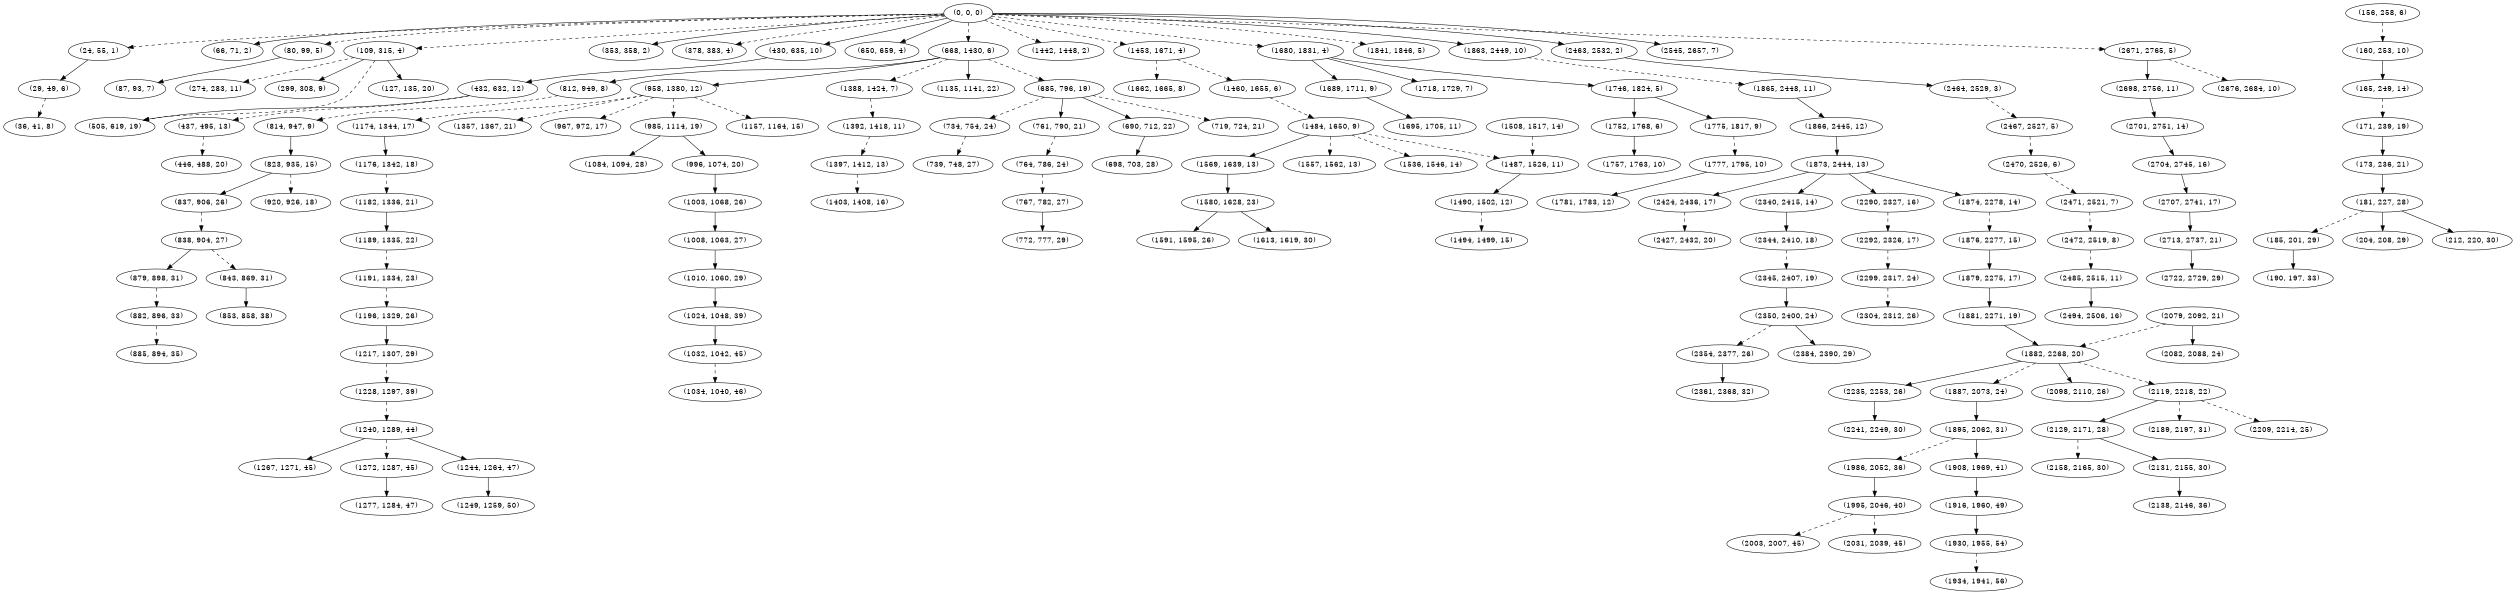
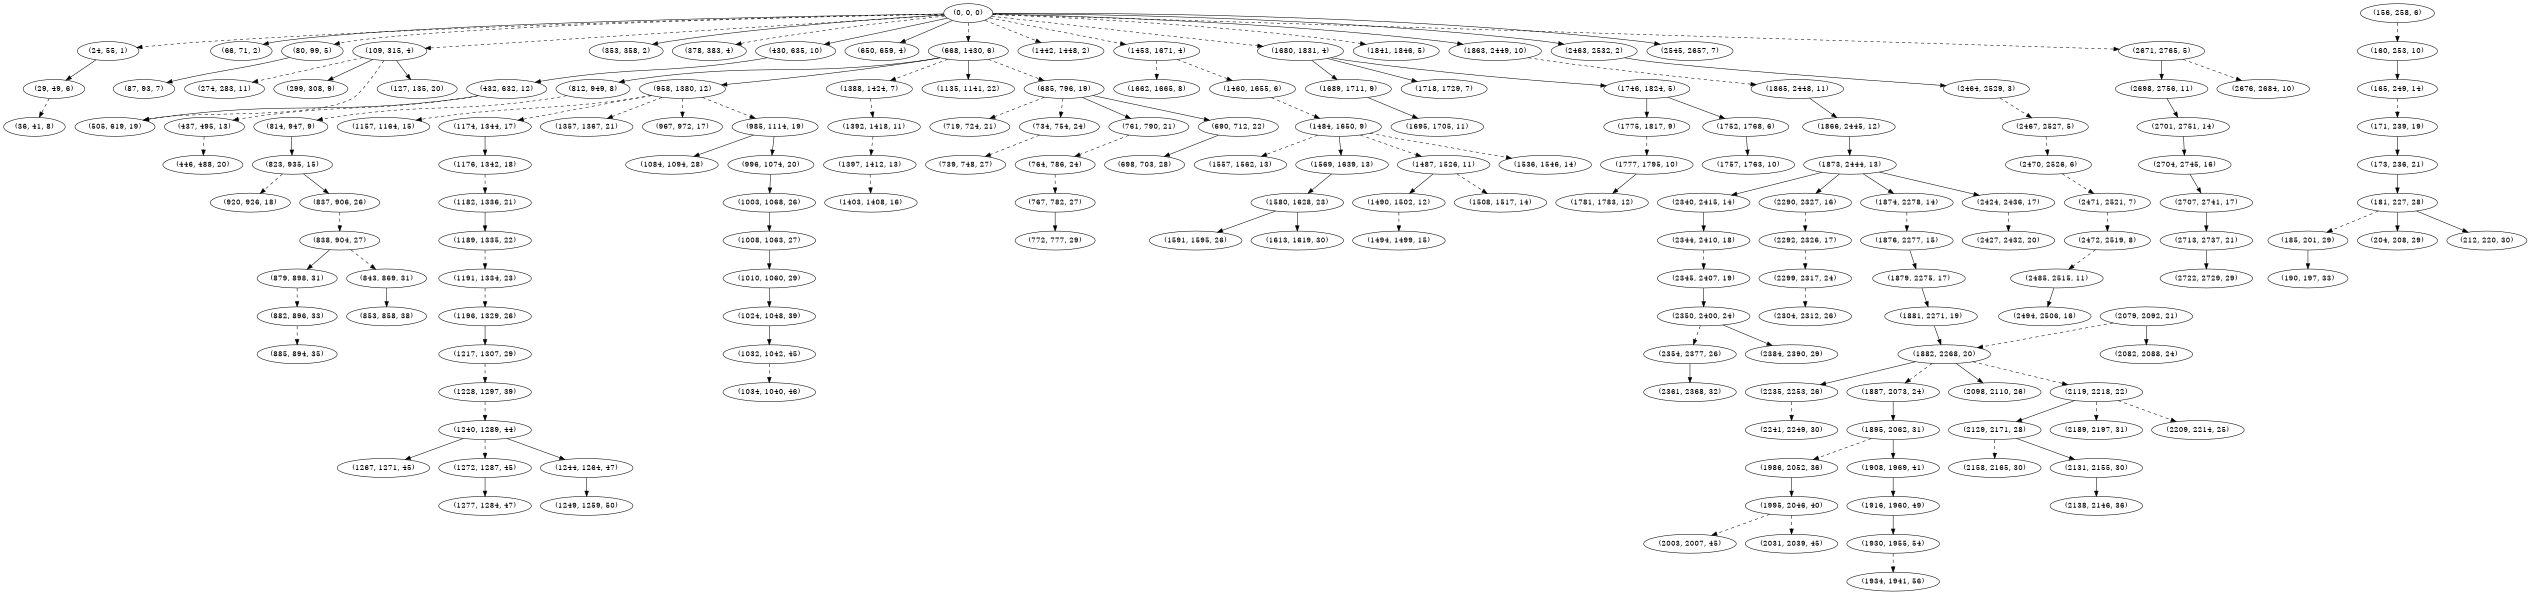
  digraph {
    edge [style=solid]
    "(0, 0, 0)"
    "(24, 55, 1)"
    "(66, 71, 2)"
    "(80, 99, 5)"
    "(109, 315, 4)"
    "(353, 358, 2)"
    "(378, 383, 4)"
    "(430, 635, 10)"
    "(650, 659, 4)"
    "(668, 1430, 6)"
    "(1442, 1448, 2)"
    "(1453, 1671, 4)"
    "(1680, 1831, 4)"
    "(1841, 1846, 5)"
    "(1863, 2449, 10)"
    "(2463, 2532, 2)"
    "(2545, 2657, 7)"
    "(2671, 2765, 5)"
    "(29, 49, 6)"
    "(87, 93, 7)"
    "(127, 135, 20)"
    "(274, 283, 11)"
    "(299, 308, 9)"
    "(505, 619, 19)"
    "(432, 632, 12)"
    "(685, 796, 19)"
    "(812, 949, 8)"
    "(958, 1380, 12)"
    "(1388, 1424, 7)"
    "(1135, 1141, 22)"
    "(1460, 1655, 6)"
    "(1662, 1665, 8)"
    "(1689, 1711, 9)"
    "(1718, 1729, 7)"
    "(1746, 1824, 5)"
    "(1865, 2448, 11)"
    "(2464, 2529, 3)"
    "(2676, 2684, 10)"
    "(2698, 2756, 11)"
    "(36, 41, 8)"
    "(156, 258, 6)"
    "(160, 253, 10)"
    "(165, 249, 14)"
    "(171, 239, 19)"
    "(173, 236, 21)"
    "(181, 227, 28)"
    "(185, 201, 29)"
    "(204, 208, 29)"
    "(212, 220, 30)"
    "(190, 197, 33)"
    "(437, 495, 13)"
    "(446, 488, 20)"
    "(690, 712, 22)"
    "(719, 724, 21)"
    "(734, 754, 24)"
    "(761, 790, 21)"
    "(814, 947, 9)"
    "(967, 972, 17)"
    "(985, 1114, 19)"
    "(1157, 1164, 15)"
    "(1174, 1344, 17)"
    "(1357, 1367, 21)"
    "(1392, 1418, 11)"
    "(698, 703, 28)"
    "(739, 748, 27)"
    "(764, 786, 24)"
    "(767, 782, 27)"
    "(772, 777, 29)"
    "(823, 935, 15)"
    "(837, 906, 26)"
    "(920, 926, 18)"
    "(838, 904, 27)"
    "(843, 869, 31)"
    "(879, 898, 31)"
    "(853, 858, 38)"
    "(882, 896, 33)"
    "(885, 894, 35)"
    "(996, 1074, 20)"
    "(1084, 1094, 28)"
    "(1176, 1342, 18)"
    "(1003, 1068, 26)"
    "(1008, 1063, 27)"
    "(1010, 1060, 29)"
    "(1024, 1048, 39)"
    "(1032, 1042, 45)"
    "(1034, 1040, 46)"
    "(1182, 1336, 21)"
    "(1189, 1335, 22)"
    "(1191, 1334, 23)"
    "(1196, 1329, 26)"
    "(1217, 1307, 29)"
    "(1228, 1297, 39)"
    "(1240, 1289, 44)"
    "(1244, 1264, 47)"
    "(1267, 1271, 45)"
    "(1272, 1287, 45)"
    "(1249, 1259, 50)"
    "(1277, 1284, 47)"
    "(1397, 1412, 13)"
    "(1403, 1408, 16)"
    "(1484, 1650, 9)"
    "(1487, 1526, 11)"
    "(1536, 1546, 14)"
    "(1557, 1562, 13)"
    "(1569, 1639, 13)"
    "(1490, 1502, 12)"
    "(1508, 1517, 14)"
    "(1580, 1628, 23)"
    "(1494, 1499, 15)"
    "(1591, 1595, 26)"
    "(1613, 1619, 30)"
    "(1695, 1705, 11)"
    "(1752, 1768, 6)"
    "(1775, 1817, 9)"
    "(1757, 1763, 10)"
    "(1777, 1795, 10)"
    "(1781, 1783, 12)"
    "(1866, 2445, 12)"
    "(1873, 2444, 13)"
    "(1874, 2278, 14)"
    "(2290, 2327, 16)"
    "(2340, 2415, 14)"
    "(2424, 2436, 17)"
    "(1876, 2277, 15)"
    "(2292, 2326, 17)"
    "(2344, 2410, 18)"
    "(2427, 2432, 20)"
    "(1879, 2275, 17)"
    "(1881, 2271, 19)"
    "(1882, 2268, 20)"
    "(1887, 2073, 24)"
    "(2098, 2110, 26)"
    "(2119, 2218, 22)"
    "(2235, 2253, 26)"
    "(1895, 2062, 31)"
    "(2079, 2092, 21)"
    "(2082, 2088, 24)"
    "(2129, 2171, 28)"
    "(2189, 2197, 31)"
    "(2209, 2214, 25)"
    "(2241, 2249, 30)"
    "(1908, 1969, 41)"
    "(1986, 2052, 36)"
    "(1916, 1960, 49)"
    "(1995, 2046, 40)"
    "(1930, 1955, 54)"
    "(1934, 1941, 56)"
    "(2003, 2007, 45)"
    "(2031, 2039, 45)"
    "(2131, 2155, 30)"
    "(2158, 2165, 30)"
    "(2138, 2146, 36)"
    "(2299, 2317, 24)"
    "(2304, 2312, 26)"
    "(2345, 2407, 19)"
    "(2350, 2400, 24)"
    "(2354, 2377, 26)"
    "(2384, 2390, 29)"
    "(2361, 2368, 32)"
    "(2467, 2527, 5)"
    "(2470, 2526, 6)"
    "(2471, 2521, 7)"
    "(2472, 2519, 8)"
    "(2485, 2515, 11)"
    "(2494, 2506, 16)"
    "(2701, 2751, 14)"
    "(2704, 2745, 16)"
    "(2707, 2741, 17)"
    "(2713, 2737, 21)"
    "(2722, 2729, 29)"
    "(0, 0, 0)" -> "(24, 55, 1)" [style=dashed]
    "(0, 0, 0)" -> "(66, 71, 2)"
    "(0, 0, 0)" -> "(80, 99, 5)" [style=dashed]
    "(0, 0, 0)" -> "(109, 315, 4)" [style=dashed]
    "(0, 0, 0)" -> "(353, 358, 2)"
    "(0, 0, 0)" -> "(378, 383, 4)" [style=dashed]
    "(0, 0, 0)" -> "(430, 635, 10)"
    "(0, 0, 0)" -> "(650, 659, 4)"
    "(0, 0, 0)" -> "(668, 1430, 6)" [style=dashed]
    "(0, 0, 0)" -> "(1442, 1448, 2)" [style=dashed]
    "(0, 0, 0)" -> "(1453, 1671, 4)" [style=dashed]
    "(0, 0, 0)" -> "(1680, 1831, 4)" [style=dashed]
    "(0, 0, 0)" -> "(1841, 1846, 5)" [style=dashed]
    "(0, 0, 0)" -> "(1863, 2449, 10)"
    "(0, 0, 0)" -> "(2463, 2532, 2)"
    "(0, 0, 0)" -> "(2545, 2657, 7)"
    "(0, 0, 0)" -> "(2671, 2765, 5)" [style=dashed]
    "(24, 55, 1)" -> "(29, 49, 6)"
    "(80, 99, 5)" -> "(87, 93, 7)"
    "(109, 315, 4)" -> "(127, 135, 20)"
    "(109, 315, 4)" -> "(274, 283, 11)" [style=dashed]
    "(109, 315, 4)" -> "(299, 308, 9)"
    "(109, 315, 4)" -> "(505, 619, 19)" [style=dashed]
    "(430, 635, 10)" -> "(432, 632, 12)"
    "(668, 1430, 6)" -> "(685, 796, 19)" [style=dashed]
    "(668, 1430, 6)" -> "(812, 949, 8)"
    "(668, 1430, 6)" -> "(958, 1380, 12)"
    "(668, 1430, 6)" -> "(1388, 1424, 7)" [style=dashed]
    "(668, 1430, 6)" -> "(1135, 1141, 22)"
    "(1453, 1671, 4)" -> "(1460, 1655, 6)" [style=dashed]
    "(1453, 1671, 4)" -> "(1662, 1665, 8)" [style=dashed]
    "(1680, 1831, 4)" -> "(1689, 1711, 9)"
    "(1680, 1831, 4)" -> "(1718, 1729, 7)"
    "(1680, 1831, 4)" -> "(1746, 1824, 5)"
    "(1863, 2449, 10)" -> "(1865, 2448, 11)" [style=dashed]
    "(2463, 2532, 2)" -> "(2464, 2529, 3)"
    "(2671, 2765, 5)" -> "(2676, 2684, 10)" [style=dashed]
    "(2671, 2765, 5)" -> "(2698, 2756, 11)"
    "(29, 49, 6)" -> "(36, 41, 8)" [style=dashed]
    "(432, 632, 12)" -> "(505, 619, 19)"
    "(432, 632, 12)" -> "(437, 495, 13)" [style=dashed]
    "(685, 796, 19)" -> "(690, 712, 22)"
    "(685, 796, 19)" -> "(719, 724, 21)" [style=dashed]
    "(685, 796, 19)" -> "(734, 754, 24)" [style=dashed]
    "(685, 796, 19)" -> "(761, 790, 21)"
    "(812, 949, 8)" -> "(814, 947, 9)" [style=dashed]
    "(958, 1380, 12)" -> "(967, 972, 17)" [style=dashed]
    "(958, 1380, 12)" -> "(985, 1114, 19)" [style=dashed]
    "(958, 1380, 12)" -> "(1157, 1164, 15)" [style=dashed]
    "(958, 1380, 12)" -> "(1174, 1344, 17)" [style=dashed]
    "(958, 1380, 12)" -> "(1357, 1367, 21)" [style=dashed]
    "(1388, 1424, 7)" -> "(1392, 1418, 11)" [style=dashed]
    "(1460, 1655, 6)" -> "(1484, 1650, 9)" [style=dashed]
    "(1689, 1711, 9)" -> "(1695, 1705, 11)"
    "(1746, 1824, 5)" -> "(1752, 1768, 6)"
    "(1746, 1824, 5)" -> "(1775, 1817, 9)"
    "(1865, 2448, 11)" -> "(1866, 2445, 12)"
    "(2464, 2529, 3)" -> "(2467, 2527, 5)" [style=dashed]
    "(2698, 2756, 11)" -> "(2701, 2751, 14)"
    "(156, 258, 6)" -> "(160, 253, 10)" [style=dashed]
    "(160, 253, 10)" -> "(165, 249, 14)"
    "(165, 249, 14)" -> "(171, 239, 19)" [style=dashed]
    "(171, 239, 19)" -> "(173, 236, 21)"
    "(173, 236, 21)" -> "(181, 227, 28)"
    "(181, 227, 28)" -> "(185, 201, 29)" [style=dashed]
    "(181, 227, 28)" -> "(204, 208, 29)"
    "(181, 227, 28)" -> "(212, 220, 30)"
    "(185, 201, 29)" -> "(190, 197, 33)"
    "(437, 495, 13)" -> "(446, 488, 20)" [style=dashed]
    "(690, 712, 22)" -> "(698, 703, 28)"
    "(734, 754, 24)" -> "(739, 748, 27)" [style=dashed]
    "(761, 790, 21)" -> "(764, 786, 24)" [style=dashed]
    "(814, 947, 9)" -> "(823, 935, 15)"
    "(985, 1114, 19)" -> "(996, 1074, 20)"
    "(985, 1114, 19)" -> "(1084, 1094, 28)"
    "(1174, 1344, 17)" -> "(1176, 1342, 18)"
    "(1392, 1418, 11)" -> "(1397, 1412, 13)" [style=dashed]
    "(764, 786, 24)" -> "(767, 782, 27)" [style=dashed]
    "(767, 782, 27)" -> "(772, 777, 29)"
    "(823, 935, 15)" -> "(837, 906, 26)"
    "(823, 935, 15)" -> "(920, 926, 18)" [style=dashed]
    "(837, 906, 26)" -> "(838, 904, 27)" [style=dashed]
    "(838, 904, 27)" -> "(843, 869, 31)" [style=dashed]
    "(838, 904, 27)" -> "(879, 898, 31)"
    "(843, 869, 31)" -> "(853, 858, 38)"
    "(879, 898, 31)" -> "(882, 896, 33)" [style=dashed]
    "(882, 896, 33)" -> "(885, 894, 35)" [style=dashed]
    "(996, 1074, 20)" -> "(1003, 1068, 26)"
    "(1176, 1342, 18)" -> "(1182, 1336, 21)" [style=dashed]
    "(1003, 1068, 26)" -> "(1008, 1063, 27)"
    "(1008, 1063, 27)" -> "(1010, 1060, 29)"
    "(1010, 1060, 29)" -> "(1024, 1048, 39)"
    "(1024, 1048, 39)" -> "(1032, 1042, 45)"
    "(1032, 1042, 45)" -> "(1034, 1040, 46)" [style=dashed]
    "(1182, 1336, 21)" -> "(1189, 1335, 22)"
    "(1189, 1335, 22)" -> "(1191, 1334, 23)" [style=dashed]
    "(1191, 1334, 23)" -> "(1196, 1329, 26)" [style=dashed]
    "(1196, 1329, 26)" -> "(1217, 1307, 29)"
    "(1217, 1307, 29)" -> "(1228, 1297, 39)" [style=dashed]
    "(1228, 1297, 39)" -> "(1240, 1289, 44)" [style=dashed]
    "(1240, 1289, 44)" -> "(1244, 1264, 47)"
    "(1240, 1289, 44)" -> "(1267, 1271, 45)"
    "(1240, 1289, 44)" -> "(1272, 1287, 45)" [style=dashed]
    "(1244, 1264, 47)" -> "(1249, 1259, 50)"
    "(1272, 1287, 45)" -> "(1277, 1284, 47)"
    "(1397, 1412, 13)" -> "(1403, 1408, 16)" [style=dashed]
    "(1484, 1650, 9)" -> "(1487, 1526, 11)" [style=dashed]
    "(1484, 1650, 9)" -> "(1536, 1546, 14)" [style=dashed]
    "(1484, 1650, 9)" -> "(1557, 1562, 13)" [style=dashed]
    "(1484, 1650, 9)" -> "(1569, 1639, 13)"
    "(1487, 1526, 11)" -> "(1490, 1502, 12)"
-   "(1508, 1517, 14)" -> "(1487, 1526, 11)" [style=dashed]
+   "(1487, 1526, 11)" -> "(1508, 1517, 14)" [style=dashed]
    "(1569, 1639, 13)" -> "(1580, 1628, 23)"
    "(1490, 1502, 12)" -> "(1494, 1499, 15)" [style=dashed]
    "(1580, 1628, 23)" -> "(1591, 1595, 26)"
    "(1580, 1628, 23)" -> "(1613, 1619, 30)"
    "(1752, 1768, 6)" -> "(1757, 1763, 10)"
    "(1775, 1817, 9)" -> "(1777, 1795, 10)" [style=dashed]
    "(1777, 1795, 10)" -> "(1781, 1783, 12)"
    "(1866, 2445, 12)" -> "(1873, 2444, 13)"
    "(1873, 2444, 13)" -> "(1874, 2278, 14)"
    "(1873, 2444, 13)" -> "(2290, 2327, 16)"
    "(1873, 2444, 13)" -> "(2340, 2415, 14)"
    "(1873, 2444, 13)" -> "(2424, 2436, 17)"
    "(1874, 2278, 14)" -> "(1876, 2277, 15)" [style=dashed]
    "(2290, 2327, 16)" -> "(2292, 2326, 17)" [style=dashed]
    "(2340, 2415, 14)" -> "(2344, 2410, 18)"
    "(2424, 2436, 17)" -> "(2427, 2432, 20)" [style=dashed]
    "(1876, 2277, 15)" -> "(1879, 2275, 17)"
    "(2292, 2326, 17)" -> "(2299, 2317, 24)" [style=dashed]
    "(2344, 2410, 18)" -> "(2345, 2407, 19)" [style=dashed]
    "(1879, 2275, 17)" -> "(1881, 2271, 19)"
    "(1881, 2271, 19)" -> "(1882, 2268, 20)"
    "(1882, 2268, 20)" -> "(1887, 2073, 24)" [style=dashed]
    "(1882, 2268, 20)" -> "(2098, 2110, 26)"
    "(1882, 2268, 20)" -> "(2119, 2218, 22)" [style=dashed]
    "(1882, 2268, 20)" -> "(2235, 2253, 26)"
    "(1887, 2073, 24)" -> "(1895, 2062, 31)"
    "(2119, 2218, 22)" -> "(2129, 2171, 28)"
    "(2119, 2218, 22)" -> "(2189, 2197, 31)" [style=dashed]
    "(2119, 2218, 22)" -> "(2209, 2214, 25)" [style=dashed]
-   "(2235, 2253, 26)" -> "(2241, 2249, 30)"
+   "(2235, 2253, 26)" -> "(2241, 2249, 30)" [style=dashed]
    "(1895, 2062, 31)" -> "(1908, 1969, 41)"
    "(1895, 2062, 31)" -> "(1986, 2052, 36)" [style=dashed]
    "(2079, 2092, 21)" -> "(1882, 2268, 20)" [style=dashed]
    "(2079, 2092, 21)" -> "(2082, 2088, 24)"
    "(2129, 2171, 28)" -> "(2131, 2155, 30)"
    "(2129, 2171, 28)" -> "(2158, 2165, 30)" [style=dashed]
    "(1908, 1969, 41)" -> "(1916, 1960, 49)"
    "(1986, 2052, 36)" -> "(1995, 2046, 40)"
    "(1916, 1960, 49)" -> "(1930, 1955, 54)"
    "(1995, 2046, 40)" -> "(2003, 2007, 45)" [style=dashed]
    "(1995, 2046, 40)" -> "(2031, 2039, 45)" [style=dashed]
    "(1930, 1955, 54)" -> "(1934, 1941, 56)" [style=dashed]
    "(2131, 2155, 30)" -> "(2138, 2146, 36)"
    "(2299, 2317, 24)" -> "(2304, 2312, 26)" [style=dashed]
    "(2345, 2407, 19)" -> "(2350, 2400, 24)"
    "(2350, 2400, 24)" -> "(2354, 2377, 26)" [style=dashed]
    "(2350, 2400, 24)" -> "(2384, 2390, 29)"
    "(2354, 2377, 26)" -> "(2361, 2368, 32)"
    "(2467, 2527, 5)" -> "(2470, 2526, 6)" [style=dashed]
    "(2470, 2526, 6)" -> "(2471, 2521, 7)" [style=dashed]
    "(2471, 2521, 7)" -> "(2472, 2519, 8)" [style=dashed]
    "(2472, 2519, 8)" -> "(2485, 2515, 11)" [style=dashed]
    "(2485, 2515, 11)" -> "(2494, 2506, 16)"
    "(2701, 2751, 14)" -> "(2704, 2745, 16)"
    "(2704, 2745, 16)" -> "(2707, 2741, 17)"
    "(2707, 2741, 17)" -> "(2713, 2737, 21)"
    "(2713, 2737, 21)" -> "(2722, 2729, 29)"
  }
